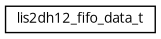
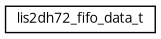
  digraph {
    rankdir=LR
    fontname="Open Sans"
-   n1 [color=black fillcolor=white fontname="Open Sans" fontsize=10 height=0.2 label=lis2dh12_fifo_data_t shape=record style=filled width=0.4]
+   n1 [color=black fillcolor=white fontname="Open Sans" fontsize=10 height=0.2 label=lis2dh72_fifo_data_t shape=record style=filled width=0.4]
  }
